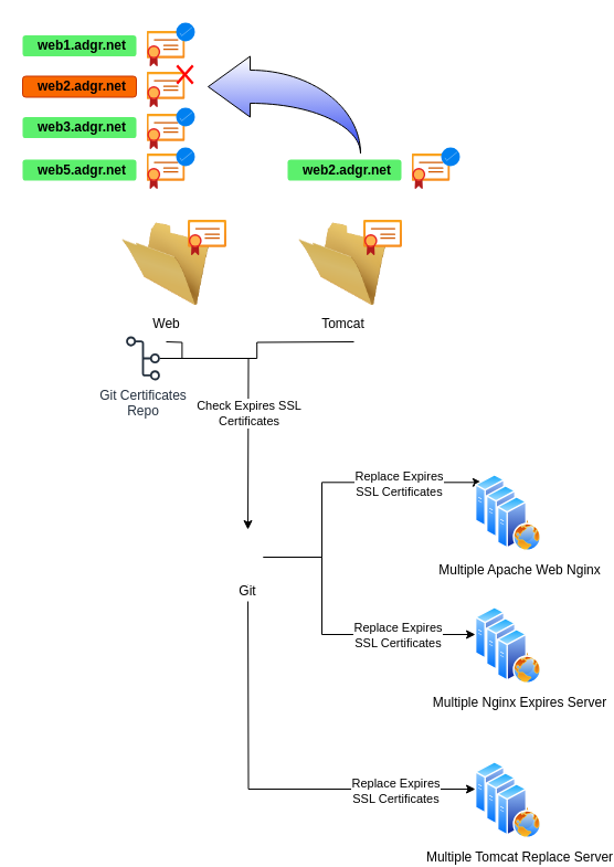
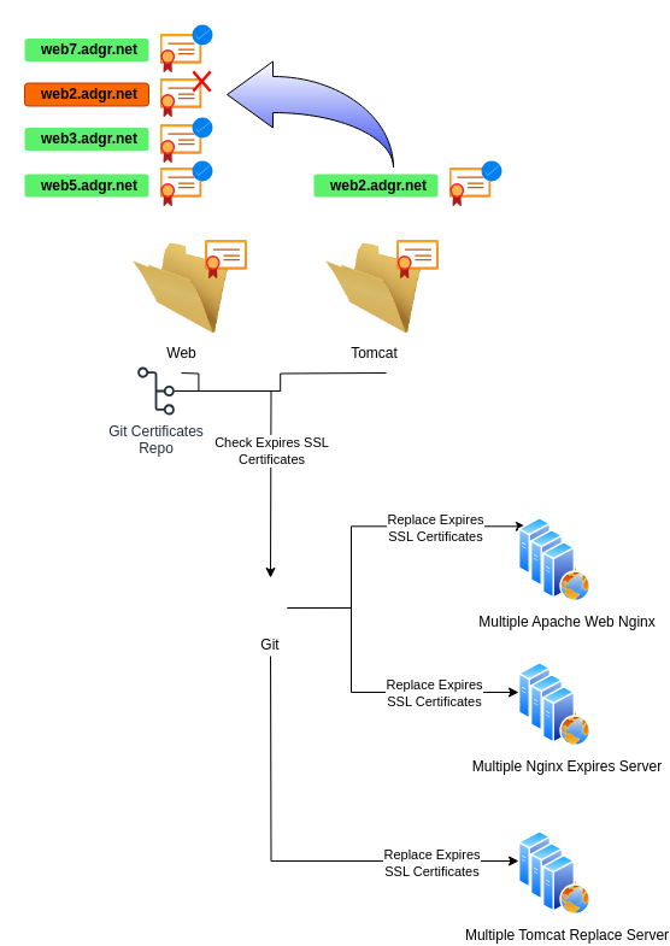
  <mxCell id="0" />
  <mxCell id="1" parent="0" />
  <mxCell id="2" value="" style="rounded=1;whiteSpace=wrap;html=1;fillColor=#fa6800;strokeColor=#C73500;fontColor=#000000;" vertex="1" parent="1"><mxGeometry x="20" y="68.5" width="103" height="19" as="geometry" /></mxCell>
  <mxCell id="3" value="" style="rounded=1;whiteSpace=wrap;html=1;fillColor=#5cf06d;strokeColor=none;" vertex="1" parent="1"><mxGeometry x="20" y="144" width="103" height="19" as="geometry" /></mxCell>
  <mxCell id="4" value="" style="rounded=1;whiteSpace=wrap;html=1;fillColor=#5cf06d;strokeColor=none;" vertex="1" parent="1"><mxGeometry x="20" y="105.5" width="103" height="19" as="geometry" /></mxCell>
  <mxCell id="5" value="" style="rounded=1;whiteSpace=wrap;html=1;fillColor=#5cf06d;strokeColor=none;" vertex="1" parent="1"><mxGeometry x="20" y="31.5" width="103" height="19" as="geometry" /></mxCell>
  <mxCell id="6" value="" style="edgeStyle=orthogonalEdgeStyle;rounded=0;orthogonalLoop=1;jettySize=auto;html=1;" parent="1" source="27" edge="1"><mxGeometry relative="1" as="geometry"><mxPoint x="224" y="479" as="targetPoint" /></mxGeometry></mxCell>
  <mxCell id="7" value="Check Expires SSL&lt;br&gt;Certificates" style="edgeLabel;html=1;align=center;verticalAlign=middle;resizable=0;points=[];" parent="6" vertex="1" connectable="0"><mxGeometry x="-0.035" relative="1" as="geometry"><mxPoint y="17" as="offset" /></mxGeometry></mxCell>
  <mxCell id="8" style="edgeStyle=orthogonalEdgeStyle;rounded=0;orthogonalLoop=1;jettySize=auto;html=1;entryX=0;entryY=0;entryDx=0;entryDy=0;" parent="1" target="12" edge="1"><mxGeometry relative="1" as="geometry"><mxPoint x="238" y="504.04" as="sourcePoint" /><Array as="points"><mxPoint x="291" y="504" /><mxPoint x="291" y="436" /></Array></mxGeometry></mxCell>
  <mxCell id="9" value="Replace Expires&lt;br&gt;SSL Certificates" style="edgeLabel;html=1;align=center;verticalAlign=middle;resizable=0;points=[];" parent="8" vertex="1" connectable="0"><mxGeometry x="0.617" y="-1" relative="1" as="geometry"><mxPoint x="-25" as="offset" /></mxGeometry></mxCell>
  <mxCell id="10" style="edgeStyle=orthogonalEdgeStyle;rounded=0;orthogonalLoop=1;jettySize=auto;html=1;entryX=0;entryY=0.5;entryDx=0;entryDy=0;" parent="1" target="13" edge="1"><mxGeometry relative="1" as="geometry"><mxPoint x="238" y="504.04" as="sourcePoint" /><Array as="points"><mxPoint x="291" y="504" /><mxPoint x="291" y="574" /></Array></mxGeometry></mxCell>
  <mxCell id="11" value="Replace Expires&lt;br&gt;SSL Certificates" style="edgeLabel;html=1;align=center;verticalAlign=middle;resizable=0;points=[];" parent="10" vertex="1" connectable="0"><mxGeometry x="0.488" y="-1" relative="1" as="geometry"><mxPoint x="-3" y="-1" as="offset" /></mxGeometry></mxCell>
  <mxCell id="12" value="" style="image;aspect=fixed;perimeter=ellipsePerimeter;html=1;align=center;shadow=0;dashed=0;spacingTop=3;image=img/lib/active_directory/web_server.svg;" parent="1" vertex="1"><mxGeometry x="430" y="429" width="40" height="50" as="geometry" /></mxCell>
  <mxCell id="13" value="" style="image;aspect=fixed;perimeter=ellipsePerimeter;html=1;align=center;shadow=0;dashed=0;spacingTop=3;image=img/lib/active_directory/web_server.svg;" parent="1" vertex="1"><mxGeometry x="430" y="549" width="40" height="50" as="geometry" /></mxCell>
  <mxCell id="14" style="edgeStyle=orthogonalEdgeStyle;rounded=0;orthogonalLoop=1;jettySize=auto;html=1;endArrow=none;endFill=0;" edge="1" parent="1" source="27"><mxGeometry relative="1" as="geometry"><mxPoint x="150" y="309" as="targetPoint" /></mxGeometry></mxCell>
  <mxCell id="15" style="edgeStyle=orthogonalEdgeStyle;rounded=0;orthogonalLoop=1;jettySize=auto;html=1;endArrow=none;endFill=0;" edge="1" parent="1" source="27"><mxGeometry relative="1" as="geometry"><mxPoint x="320" y="309" as="targetPoint" /></mxGeometry></mxCell>
  <mxCell id="16" value="" style="image;aspect=fixed;perimeter=ellipsePerimeter;html=1;align=center;shadow=0;dashed=0;spacingTop=3;image=img/lib/active_directory/web_server.svg;" parent="1" vertex="1"><mxGeometry x="440" y="439" width="40" height="50" as="geometry" /></mxCell>
  <mxCell id="17" value="Multiple Apache Web Nginx" style="image;aspect=fixed;perimeter=ellipsePerimeter;html=1;align=center;shadow=0;dashed=0;spacingTop=3;image=img/lib/active_directory/web_server.svg;" parent="1" vertex="1"><mxGeometry x="450" y="449" width="40" height="50" as="geometry" /></mxCell>
  <mxCell id="18" value="" style="image;aspect=fixed;perimeter=ellipsePerimeter;html=1;align=center;shadow=0;dashed=0;spacingTop=3;image=img/lib/active_directory/web_server.svg;" parent="1" vertex="1"><mxGeometry x="440" y="559" width="40" height="50" as="geometry" /></mxCell>
  <mxCell id="19" value="Multiple Nginx Expires Server" style="image;aspect=fixed;perimeter=ellipsePerimeter;html=1;align=center;shadow=0;dashed=0;spacingTop=3;image=img/lib/active_directory/web_server.svg;" parent="1" vertex="1"><mxGeometry x="450" y="569" width="40" height="50" as="geometry" /></mxCell>
  <mxCell id="20" style="edgeStyle=orthogonalEdgeStyle;rounded=0;orthogonalLoop=1;jettySize=auto;html=1;endArrow=none;endFill=0;startArrow=classic;startFill=1;" edge="1" parent="1" source="22"><mxGeometry relative="1" as="geometry"><mxPoint x="224" y="529" as="targetPoint" /></mxGeometry></mxCell>
  <mxCell id="21" value="Replace Expires&lt;br style=&quot;border-color: var(--border-color);&quot;&gt;SSL Certificates" style="edgeLabel;html=1;align=center;verticalAlign=middle;resizable=0;points=[];" vertex="1" connectable="0" parent="20"><mxGeometry x="-0.625" y="1" relative="1" as="geometry"><mxPoint as="offset" /></mxGeometry></mxCell>
  <mxCell id="22" value="" style="image;aspect=fixed;perimeter=ellipsePerimeter;html=1;align=center;shadow=0;dashed=0;spacingTop=3;image=img/lib/active_directory/web_server.svg;" vertex="1" parent="1"><mxGeometry x="430" y="689" width="40" height="50" as="geometry" /></mxCell>
  <mxCell id="23" value="" style="image;aspect=fixed;perimeter=ellipsePerimeter;html=1;align=center;shadow=0;dashed=0;spacingTop=3;image=img/lib/active_directory/web_server.svg;" vertex="1" parent="1"><mxGeometry x="440" y="699" width="40" height="50" as="geometry" /></mxCell>
  <mxCell id="24" value="Multiple Tomcat Replace Server" style="image;aspect=fixed;perimeter=ellipsePerimeter;html=1;align=center;shadow=0;dashed=0;spacingTop=3;image=img/lib/active_directory/web_server.svg;" vertex="1" parent="1"><mxGeometry x="450" y="709" width="40" height="50" as="geometry" /></mxCell>
  <mxCell id="25" value="Web" style="image;html=1;image=img/lib/clip_art/general/Empty_Folder_128x128.png" vertex="1" parent="1"><mxGeometry x="110" y="199" width="80" height="80" as="geometry" /></mxCell>
  <mxCell id="26" value="Tomcat" style="image;html=1;image=img/lib/clip_art/general/Empty_Folder_128x128.png" vertex="1" parent="1"><mxGeometry x="270" y="199" width="80" height="80" as="geometry" /></mxCell>
  <mxCell id="27" value="Git Certificates&lt;br&gt;Repo" style="sketch=0;outlineConnect=0;fontColor=#232F3E;gradientColor=none;fillColor=#232F3D;strokeColor=none;dashed=0;verticalLabelPosition=bottom;verticalAlign=top;align=center;html=1;fontSize=12;fontStyle=0;aspect=fixed;pointerEvents=1;shape=mxgraph.aws4.git_repository;" parent="1" vertex="1"><mxGeometry x="113.62" y="304" width="30.77" height="40" as="geometry" /></mxCell>
  <mxCell id="28" value="" style="image;aspect=fixed;html=1;points=[];align=center;fontSize=12;image=img/lib/azure2/app_services/App_Service_Certificates.svg;" vertex="1" parent="1"><mxGeometry x="329" y="199" width="35" height="32" as="geometry" /></mxCell>
  <mxCell id="29" value="" style="image;aspect=fixed;html=1;points=[];align=center;fontSize=12;image=img/lib/azure2/app_services/App_Service_Certificates.svg;" vertex="1" parent="1"><mxGeometry x="170" y="199" width="35" height="32" as="geometry" /></mxCell>
  <mxCell id="30" value="Git" style="shape=image;verticalLabelPosition=bottom;labelBackgroundColor=default;verticalAlign=top;aspect=fixed;imageAspect=0;image=https://static-00.iconduck.com/assets.00/file-type-ansible-icon-256x256-ubp9wpth.png;" vertex="1" parent="1"><mxGeometry x="206.9" y="487" width="34.2" height="34.2" as="geometry" /></mxCell>
  <mxCell id="31" value="" style="image;aspect=fixed;html=1;points=[];align=center;fontSize=12;image=img/lib/azure2/app_services/App_Service_Certificates.svg;" vertex="1" parent="1"><mxGeometry x="132.5" y="139" width="35" height="32" as="geometry" /></mxCell>
  <mxCell id="32" value="" style="image;aspect=fixed;html=1;points=[];align=center;fontSize=12;image=img/lib/azure2/app_services/App_Service_Certificates.svg;" vertex="1" parent="1"><mxGeometry x="132.5" y="103" width="35" height="32" as="geometry" /></mxCell>
  <mxCell id="33" value="" style="image;aspect=fixed;html=1;points=[];align=center;fontSize=12;image=img/lib/azure2/app_services/App_Service_Certificates.svg;" vertex="1" parent="1"><mxGeometry x="132.5" y="65" width="35" height="32" as="geometry" /></mxCell>
  <mxCell id="34" value="" style="image;aspect=fixed;html=1;points=[];align=center;fontSize=12;image=img/lib/azure2/app_services/App_Service_Certificates.svg;" vertex="1" parent="1"><mxGeometry x="132.5" y="28" width="35" height="32" as="geometry" /></mxCell>
  <mxCell id="35" value="" style="html=1;verticalLabelPosition=bottom;labelBackgroundColor=#ffffff;verticalAlign=top;shadow=0;dashed=0;strokeWidth=2;shape=mxgraph.ios7.misc.select;fillColor=#0080f0;strokeColor=#ffffff;sketch=0;aspect=fixed;" vertex="1" parent="1"><mxGeometry x="159" y="133" width="17" height="17" as="geometry" /></mxCell>
  <mxCell id="36" value="" style="html=1;verticalLabelPosition=bottom;labelBackgroundColor=#ffffff;verticalAlign=top;shadow=0;dashed=0;strokeWidth=2;shape=mxgraph.ios7.misc.select;fillColor=#0080f0;strokeColor=#ffffff;sketch=0;aspect=fixed;" vertex="1" parent="1"><mxGeometry x="159" y="97" width="17" height="17" as="geometry" /></mxCell>
  <mxCell id="37" value="" style="html=1;verticalLabelPosition=bottom;labelBackgroundColor=#ffffff;verticalAlign=top;shadow=0;dashed=0;strokeWidth=2;shape=mxgraph.ios7.misc.select;fillColor=#0080f0;strokeColor=#ffffff;sketch=0;aspect=fixed;" vertex="1" parent="1"><mxGeometry x="159" y="20" width="17" height="17" as="geometry" /></mxCell>
  <mxCell id="38" value="" style="shape=mxgraph.mockup.markup.redX;fillColor=#ff0000;html=1;shadow=0;whiteSpace=wrap;strokeColor=none;" vertex="1" parent="1"><mxGeometry x="159" y="58" width="16" height="18" as="geometry" /></mxCell>
- <mxCell id="39" value="web1.adgr.net" style="text;strokeColor=none;align=center;fillColor=none;html=1;verticalAlign=middle;whiteSpace=wrap;rounded=0;fontStyle=1" vertex="1" parent="1"><mxGeometry x="44" y="26" width="60" height="30" as="geometry" /></mxCell>
+ <mxCell id="39" value="web7.adgr.net" style="text;strokeColor=none;align=center;fillColor=none;html=1;verticalAlign=middle;whiteSpace=wrap;rounded=0;fontStyle=1" vertex="1" parent="1"><mxGeometry x="44" y="26" width="60" height="30" as="geometry" /></mxCell>
  <mxCell id="40" value="web2.adgr.net" style="text;strokeColor=none;align=center;fillColor=none;html=1;verticalAlign=middle;whiteSpace=wrap;rounded=0;fontStyle=1" vertex="1" parent="1"><mxGeometry x="44" y="63" width="60" height="30" as="geometry" /></mxCell>
  <mxCell id="41" value="web3.adgr.net" style="text;strokeColor=none;align=center;fillColor=none;html=1;verticalAlign=middle;whiteSpace=wrap;rounded=0;fontStyle=1" vertex="1" parent="1"><mxGeometry x="44" y="100" width="60" height="30" as="geometry" /></mxCell>
  <mxCell id="42" value="web5.adgr.net" style="text;strokeColor=none;align=center;fillColor=none;html=1;verticalAlign=middle;whiteSpace=wrap;rounded=0;fontStyle=1" vertex="1" parent="1"><mxGeometry x="44" y="139" width="60" height="30" as="geometry" /></mxCell>
  <mxCell id="43" value="" style="rounded=1;whiteSpace=wrap;html=1;fillColor=#5cf06d;strokeColor=none;" vertex="1" parent="1"><mxGeometry x="260" y="144" width="103" height="19" as="geometry" /></mxCell>
  <mxCell id="44" value="" style="image;aspect=fixed;html=1;points=[];align=center;fontSize=12;image=img/lib/azure2/app_services/App_Service_Certificates.svg;" vertex="1" parent="1"><mxGeometry x="372.5" y="139" width="35" height="32" as="geometry" /></mxCell>
  <mxCell id="45" value="" style="html=1;verticalLabelPosition=bottom;labelBackgroundColor=#ffffff;verticalAlign=top;shadow=0;dashed=0;strokeWidth=2;shape=mxgraph.ios7.misc.select;fillColor=#0080f0;strokeColor=#ffffff;sketch=0;aspect=fixed;" vertex="1" parent="1"><mxGeometry x="399" y="133" width="17" height="17" as="geometry" /></mxCell>
  <mxCell id="46" value="web2.adgr.net" style="text;strokeColor=none;align=center;fillColor=none;html=1;verticalAlign=middle;whiteSpace=wrap;rounded=0;fontStyle=1" vertex="1" parent="1"><mxGeometry x="284" y="139" width="60" height="30" as="geometry" /></mxCell>
  <mxCell id="47" value="" style="html=1;shadow=0;dashed=0;align=center;verticalAlign=middle;shape=mxgraph.arrows2.jumpInArrow;dy=15;dx=38;arrowHead=55;direction=west;flipV=1;gradientColor=#2840f0;" vertex="1" parent="1"><mxGeometry x="188" y="50.5" width="138" height="88" as="geometry" /></mxCell>
